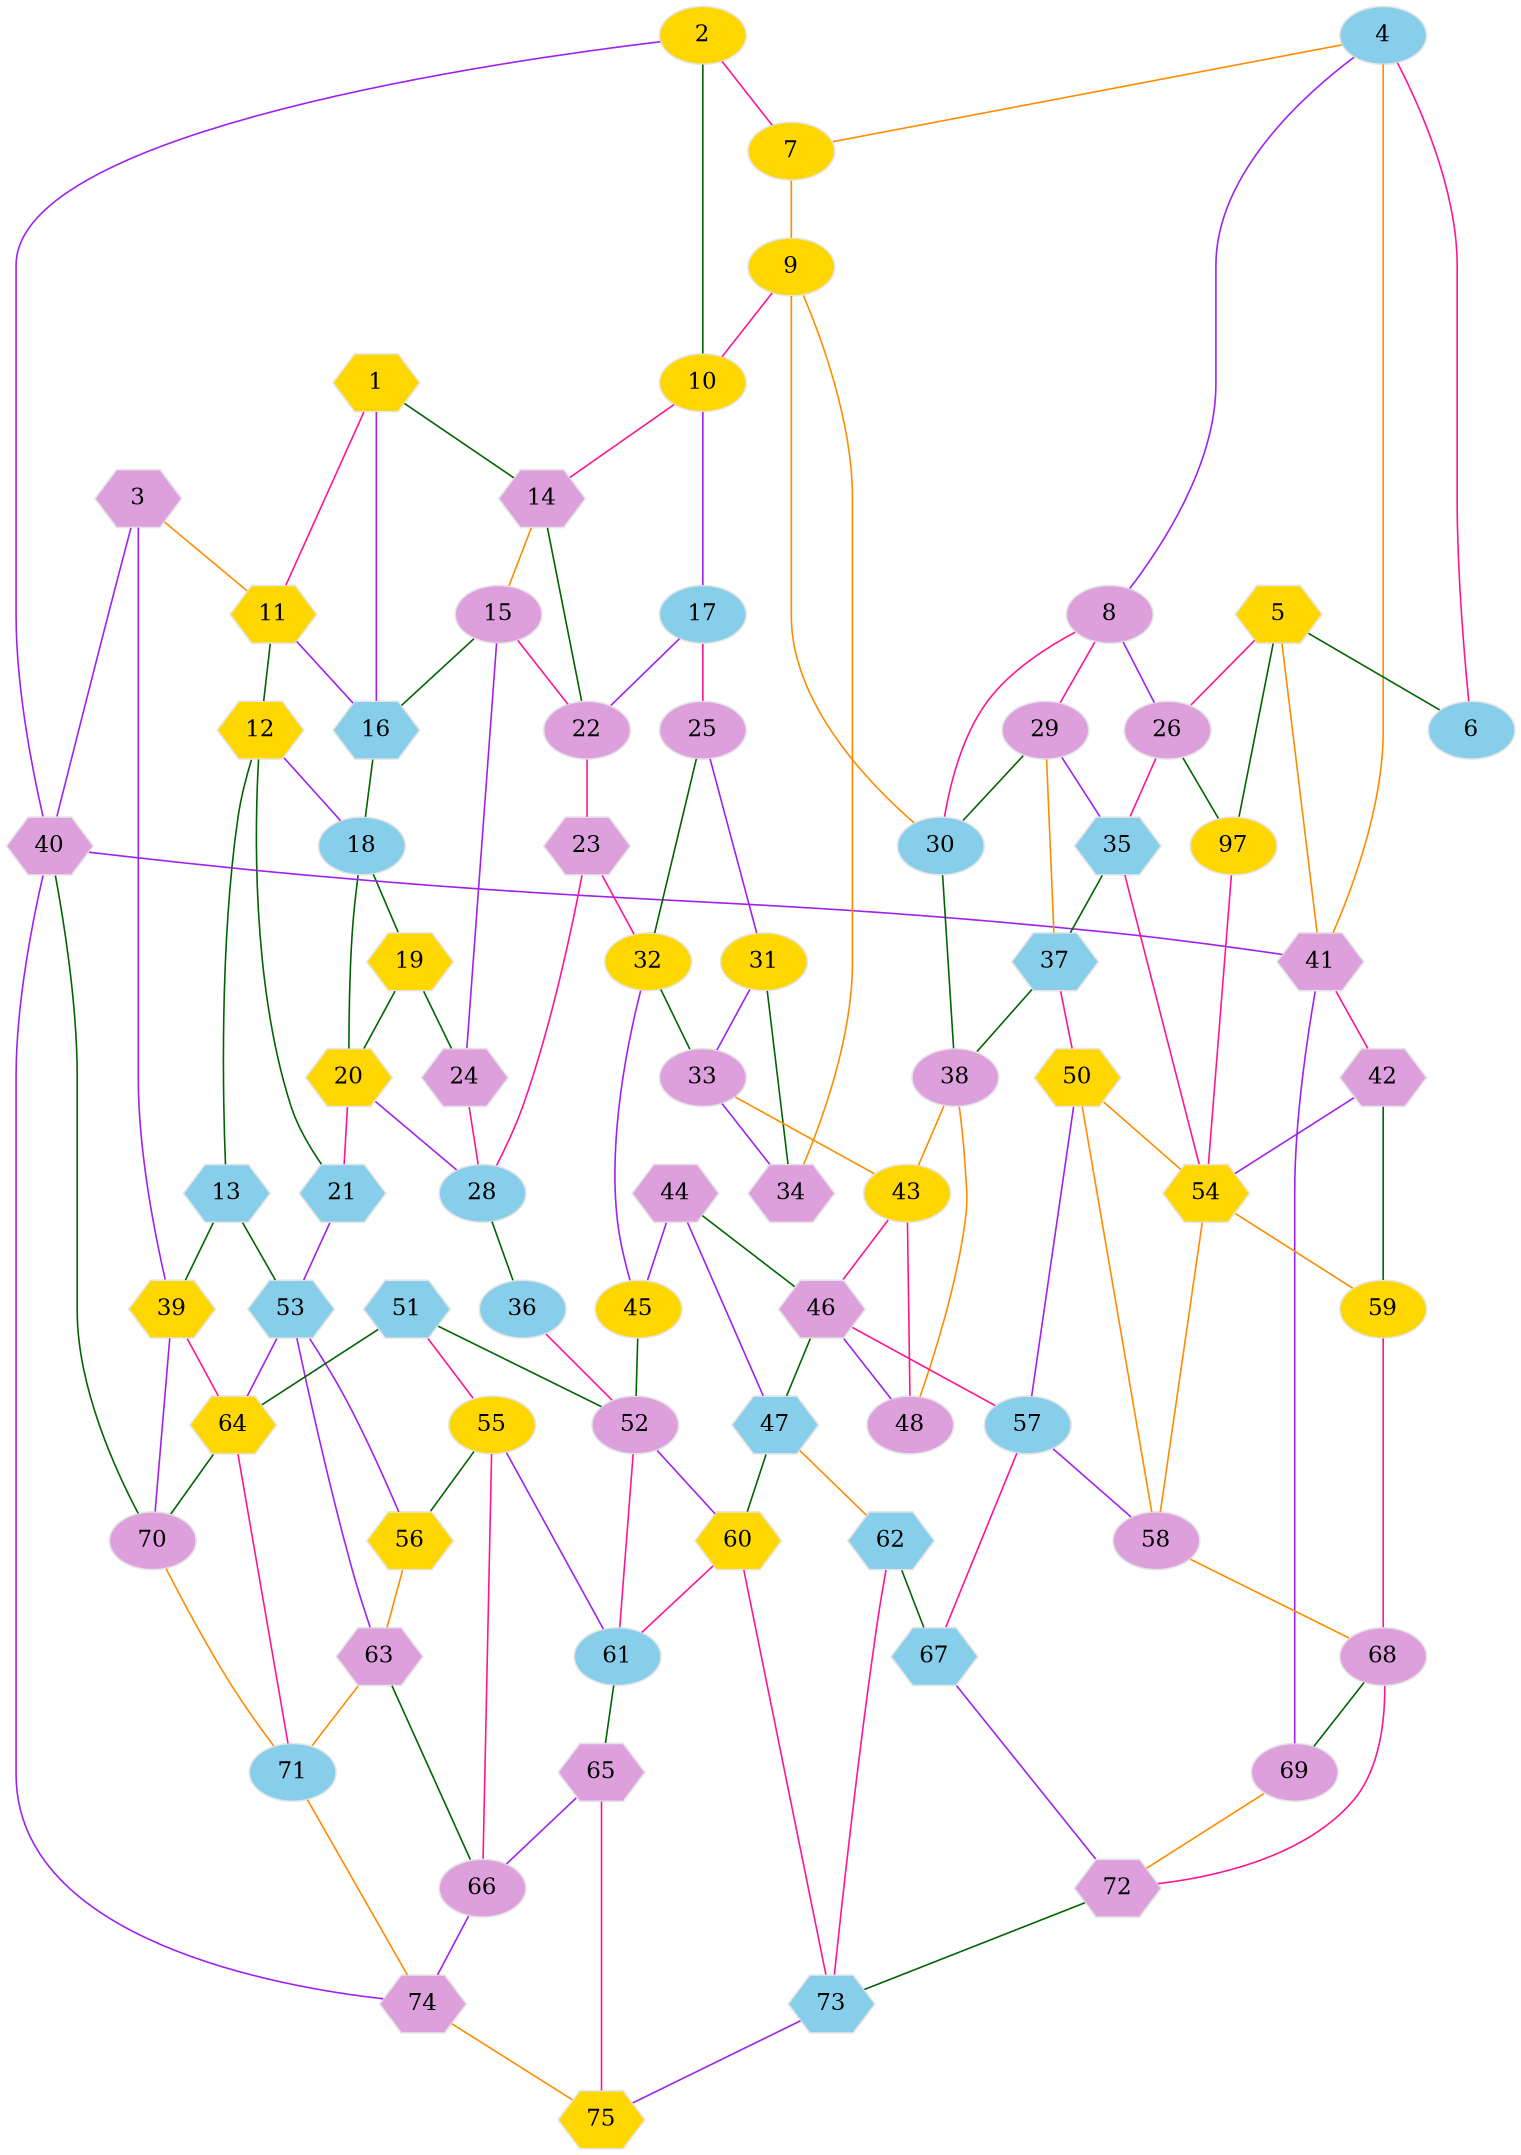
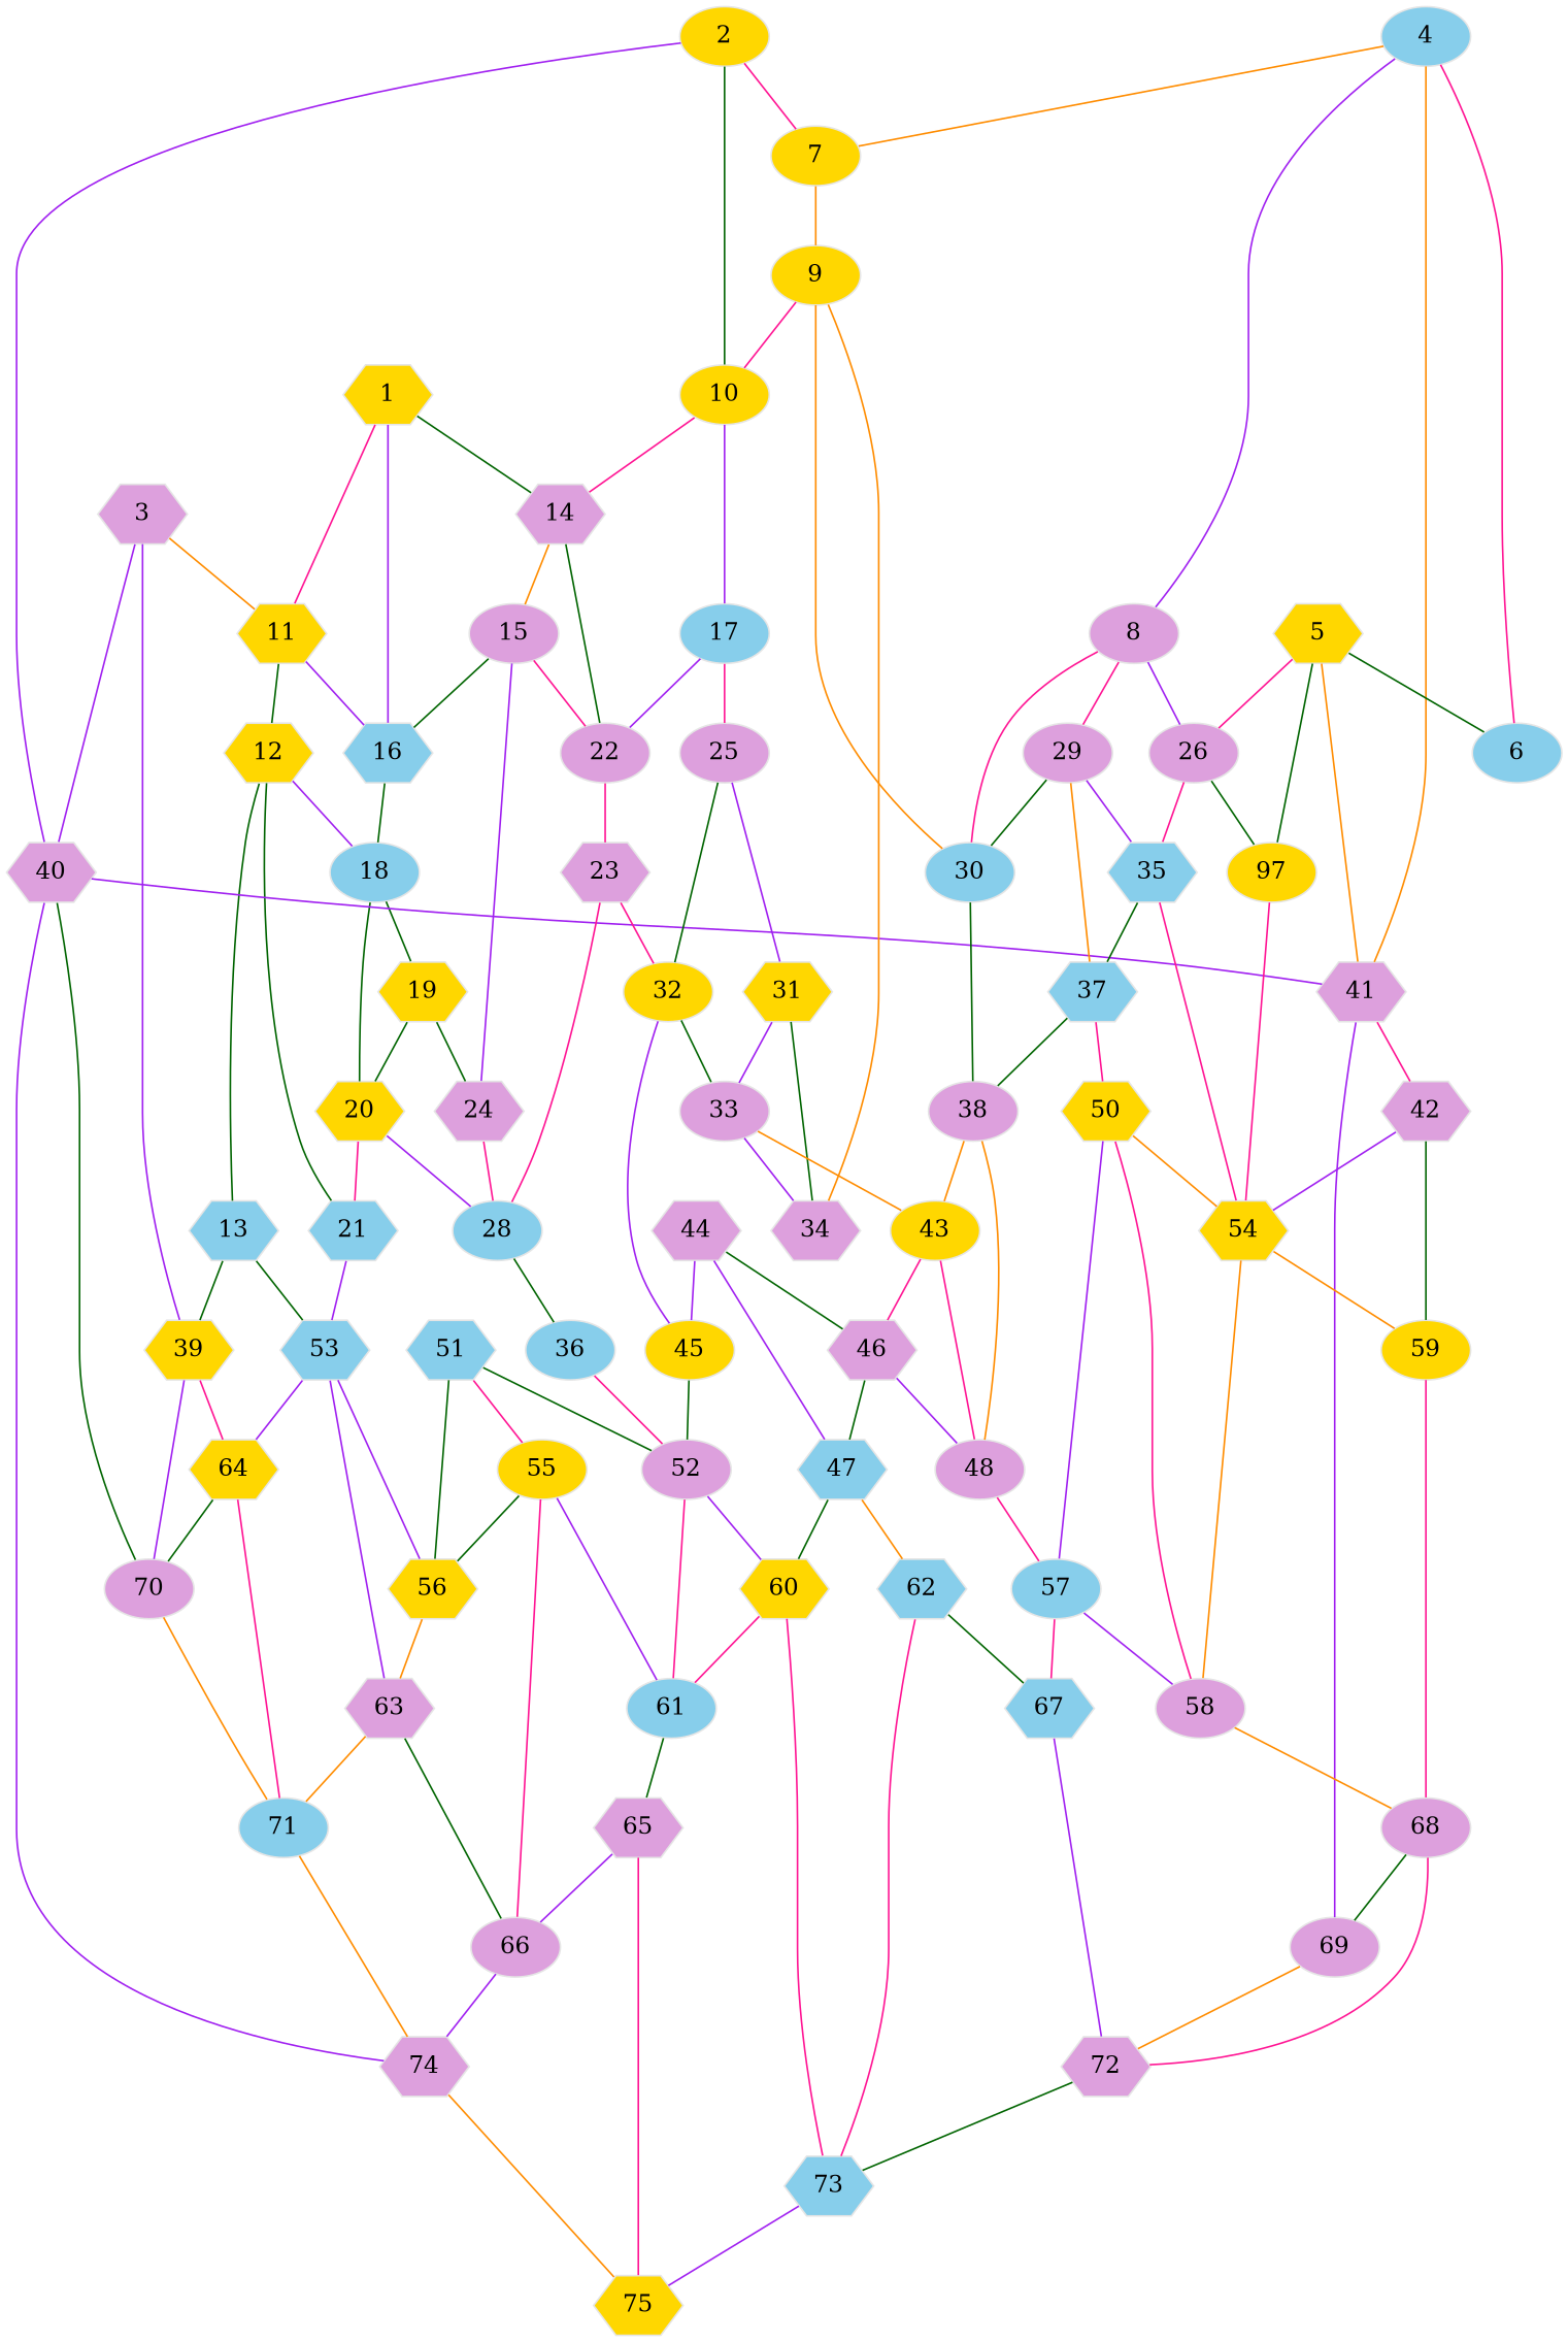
  graph {
    node [color=gray90 fillcolor=plum shape=hexagon style=filled]
    edge [color=darkgreen weight=1.0]
    1 [fillcolor=gold]
    11 [fillcolor=gold]
    14
    16 [fillcolor=skyblue]
    12 [fillcolor=gold]
    15 [shape=ellipse]
    22 [shape=ellipse]
    18 [fillcolor=skyblue shape=ellipse]
    2 [fillcolor=gold shape=ellipse]
    7 [fillcolor=gold shape=ellipse]
    10 [fillcolor=gold shape=ellipse]
    40
    9 [fillcolor=gold shape=ellipse]
    17 [fillcolor=skyblue shape=ellipse]
    41
    70 [shape=ellipse]
    74
    3
    39 [fillcolor=gold]
    64 [fillcolor=gold]
    4 [fillcolor=skyblue shape=ellipse]
    6 [fillcolor=skyblue shape=ellipse]
    8 [shape=ellipse]
    26 [shape=ellipse]
    29 [shape=ellipse]
    30 [fillcolor=skyblue shape=ellipse]
    42
    69 [shape=ellipse]
    5 [fillcolor=gold]
    n30 [fillcolor=gold label=97 shape=ellipse]
    35 [fillcolor=skyblue]
    54 [fillcolor=gold]
    34
    37 [fillcolor=skyblue]
    38 [shape=ellipse]
    25 [shape=ellipse]
    13 [fillcolor=skyblue]
    21 [fillcolor=skyblue]
    53 [fillcolor=skyblue]
    19 [fillcolor=gold]
    20 [fillcolor=gold]
    56 [fillcolor=gold]
    63
    24
    23
    28 [fillcolor=skyblue shape=ellipse]
    32 [fillcolor=gold shape=ellipse]
-   31 [fillcolor=gold shape=ellipse]
+   31 [fillcolor=gold]
    36 [fillcolor=skyblue shape=ellipse]
    33 [shape=ellipse]
    45 [fillcolor=gold shape=ellipse]
    59 [fillcolor=gold shape=ellipse]
    58 [shape=ellipse]
    52 [shape=ellipse]
    50 [fillcolor=gold]
    43 [fillcolor=gold shape=ellipse]
    48 [shape=ellipse]
    46
    60 [fillcolor=gold]
    61 [fillcolor=skyblue shape=ellipse]
    57 [fillcolor=skyblue shape=ellipse]
    71 [fillcolor=skyblue shape=ellipse]
    75 [fillcolor=gold]
    72
    68 [shape=ellipse]
    47 [fillcolor=skyblue]
    44
    62 [fillcolor=skyblue]
    73 [fillcolor=skyblue]
    67 [fillcolor=skyblue]
    51 [fillcolor=skyblue]
    55 [fillcolor=gold shape=ellipse]
    66 [shape=ellipse]
    65
    1 -- 11 [color=deeppink]
    1 -- 14
    1 -- 16 [color=purple]
    11 -- 16 [color=purple]
    11 -- 12
    14 -- 15 [color=darkorange]
    14 -- 22
    16 -- 18
    12 -- 18 [color=purple]
    12 -- 13
    12 -- 21
    15 -- 16
    15 -- 22 [color=deeppink]
    15 -- 24 [color=purple]
    22 -- 23 [color=deeppink]
    18 -- 19
    18 -- 20
    2 -- 7 [color=deeppink]
    2 -- 10
    2 -- 40 [color=purple]
    7 -- 9 [color=darkorange]
    10 -- 14 [color=deeppink]
    10 -- 17 [color=purple]
    40 -- 41 [color=purple weight=2.0]
    40 -- 70
    40 -- 74 [color=purple]
    9 -- 10 [color=deeppink]
    9 -- 30 [color=darkorange]
    9 -- 34 [color=darkorange]
    17 -- 22 [color=purple]
    17 -- 25 [color=deeppink weight=2.0]
    41 -- 42 [color=deeppink]
    41 -- 69 [color=purple]
    70 -- 71 [color=darkorange]
    74 -- 75 [color=darkorange]
    3 -- 11 [color=darkorange]
    3 -- 40 [color=purple]
    3 -- 39 [color=purple]
    39 -- 70 [color=purple]
    39 -- 64 [color=deeppink]
    64 -- 70
    64 -- 71 [color=deeppink]
    4 -- 7 [color=darkorange]
    4 -- 41 [color=darkorange]
    4 -- 6 [color=deeppink weight=2.0]
    4 -- 8 [color=purple]
    8 -- 26 [color=purple]
    8 -- 29 [color=deeppink]
    8 -- 30 [color=deeppink]
    26 -- n30
    26 -- 35 [color=deeppink]
    29 -- 30
    29 -- 35 [color=purple]
    29 -- 37 [color=darkorange]
    30 -- 38
    42 -- 54 [color=purple]
    42 -- 59 [weight=2.0]
    69 -- 72 [color=darkorange]
    5 -- 41 [color=darkorange]
    5 -- 6
    5 -- 26 [color=deeppink]
    5 -- n30
    n30 -- 54 [color=deeppink]
    35 -- 54 [color=deeppink]
    35 -- 37
    54 -- 59 [color=darkorange]
    54 -- 58 [color=darkorange]
    37 -- 38
    37 -- 50 [color=deeppink]
    38 -- 43 [color=darkorange]
    38 -- 48 [color=darkorange]
    25 -- 32
    25 -- 31 [color=purple]
    13 -- 39
    13 -- 53
    21 -- 53 [color=purple]
    53 -- 64 [color=purple]
    53 -- 56 [color=purple]
    53 -- 63 [color=purple]
    19 -- 20
    19 -- 24 [weight=2.0]
    20 -- 21 [color=deeppink]
    20 -- 28 [color=purple]
    56 -- 63 [color=darkorange]
    63 -- 71 [color=darkorange]
    63 -- 66
    24 -- 28 [color=deeppink]
    23 -- 28 [color=deeppink]
    23 -- 32 [color=deeppink]
    28 -- 36
    32 -- 33
    32 -- 45 [color=purple]
    31 -- 34 [weight=2.0]
    31 -- 33 [color=purple]
    36 -- 52 [color=deeppink]
    33 -- 34 [color=purple]
    33 -- 43 [color=darkorange]
    45 -- 52 [weight=2.0]
    59 -- 68 [color=deeppink]
    58 -- 68 [color=darkorange]
    52 -- 60 [color=purple]
    52 -- 61 [color=deeppink]
    50 -- 54 [color=darkorange]
-   50 -- 58 [color=darkorange]
+   50 -- 58 [color=deeppink]
    50 -- 57 [color=purple]
    43 -- 48 [color=deeppink]
    43 -- 46 [color=deeppink]
-   46 -- 57 [color=deeppink]
+   48 -- 57 [color=deeppink]
    46 -- 48 [color=purple]
    46 -- 47
    60 -- 61 [color=deeppink]
    60 -- 73 [color=deeppink]
    61 -- 65
    57 -- 58 [color=purple]
    57 -- 67 [color=deeppink]
    71 -- 74 [color=darkorange]
    72 -- 73
    68 -- 69
    68 -- 72 [color=deeppink]
    47 -- 60
    47 -- 62 [color=darkorange]
    44 -- 45 [color=purple]
    44 -- 46
    44 -- 47 [color=purple]
    62 -- 73 [color=deeppink]
    62 -- 67 [weight=2.0]
    73 -- 75 [color=purple]
    67 -- 72 [color=purple]
-   51 -- 64
+   51 -- 56
    51 -- 52
    51 -- 55 [color=deeppink]
    55 -- 56
    55 -- 61 [color=purple]
    55 -- 66 [color=deeppink]
    66 -- 74 [color=purple]
    65 -- 75 [color=deeppink weight=2.0]
    65 -- 66 [color=purple]
  }
